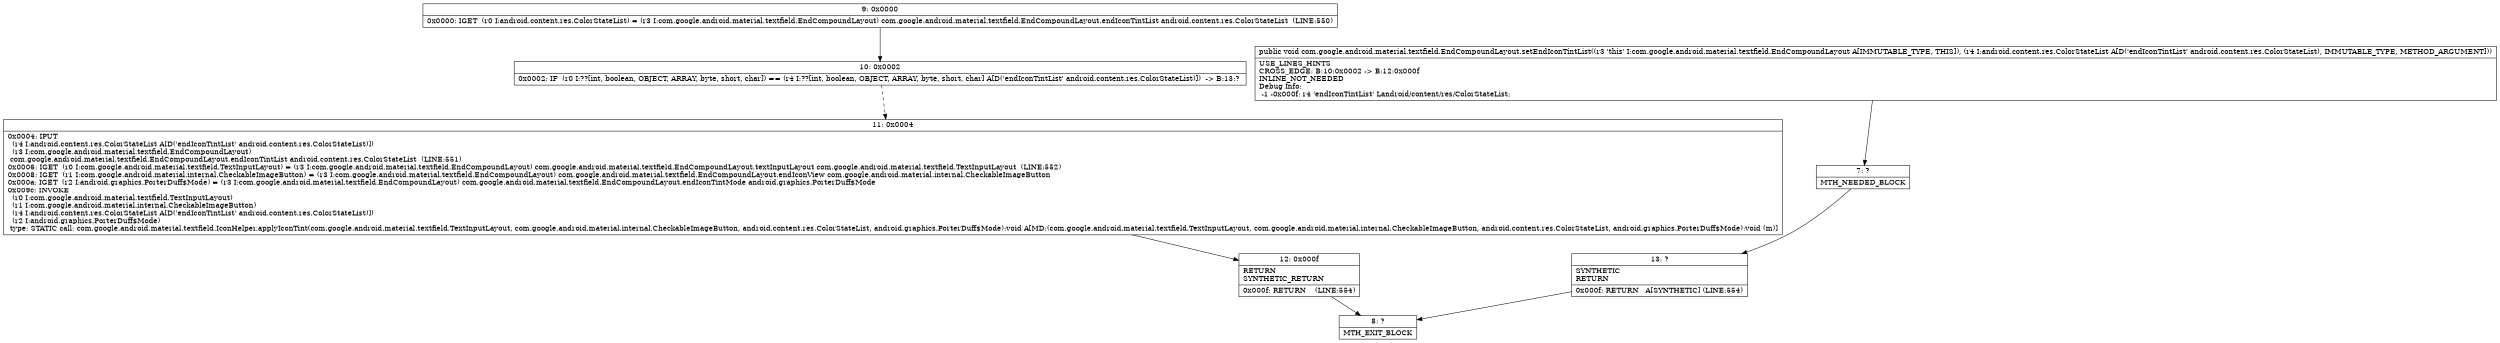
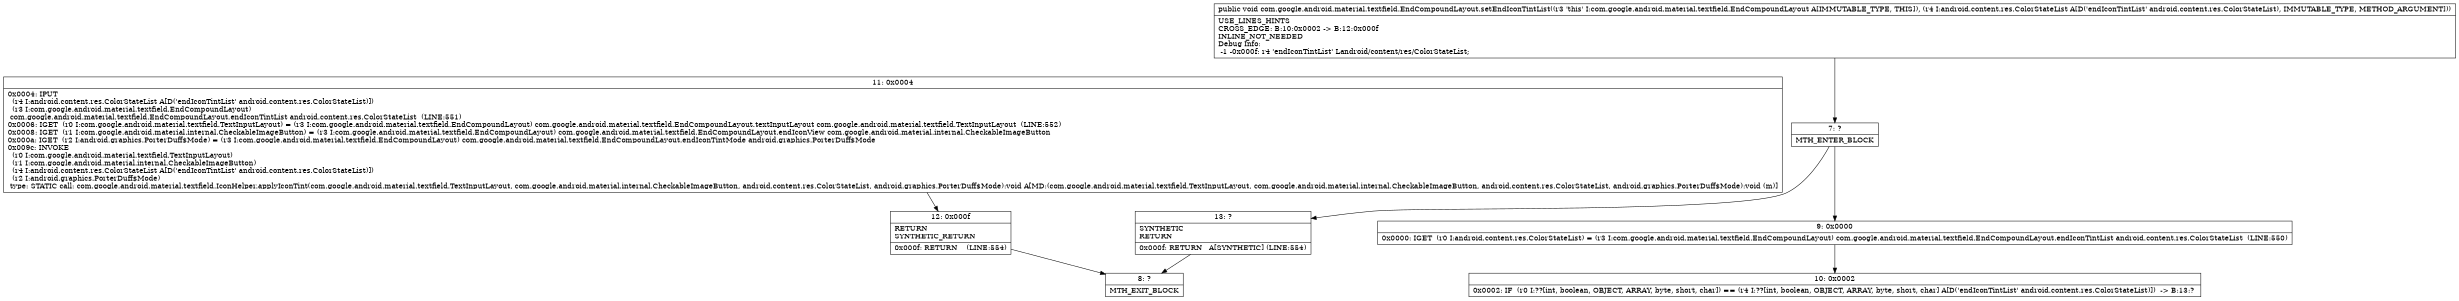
  digraph {
    node [shape=record]
-   n1 [label="{7\:\ ?|MTH_NEEDED_BLOCK\l}"]
+   n1 [label="{7\:\ ?|MTH_ENTER_BLOCK\l}"]
    n2 [label="{9\:\ 0x0000|0x0000: IGET  (r0 I:android.content.res.ColorStateList) = (r3 I:com.google.android.material.textfield.EndCompoundLayout) com.google.android.material.textfield.EndCompoundLayout.endIconTintList android.content.res.ColorStateList  (LINE:550)\l}"]
    n3 [label="{13\:\ ?|SYNTHETIC\lRETURN\l|0x000f: RETURN   A[SYNTHETIC] (LINE:554)\l}"]
    n4 [label="{10\:\ 0x0002|0x0002: IF  (r0 I:??[int, boolean, OBJECT, ARRAY, byte, short, char]) == (r4 I:??[int, boolean, OBJECT, ARRAY, byte, short, char] A[D('endIconTintList' android.content.res.ColorStateList)])  \-\> B:13:? \l}"]
    n5 [label="{11\:\ 0x0004|0x0004: IPUT  \l  (r4 I:android.content.res.ColorStateList A[D('endIconTintList' android.content.res.ColorStateList)])\l  (r3 I:com.google.android.material.textfield.EndCompoundLayout)\l com.google.android.material.textfield.EndCompoundLayout.endIconTintList android.content.res.ColorStateList  (LINE:551)\l0x0006: IGET  (r0 I:com.google.android.material.textfield.TextInputLayout) = (r3 I:com.google.android.material.textfield.EndCompoundLayout) com.google.android.material.textfield.EndCompoundLayout.textInputLayout com.google.android.material.textfield.TextInputLayout  (LINE:552)\l0x0008: IGET  (r1 I:com.google.android.material.internal.CheckableImageButton) = (r3 I:com.google.android.material.textfield.EndCompoundLayout) com.google.android.material.textfield.EndCompoundLayout.endIconView com.google.android.material.internal.CheckableImageButton \l0x000a: IGET  (r2 I:android.graphics.PorterDuff$Mode) = (r3 I:com.google.android.material.textfield.EndCompoundLayout) com.google.android.material.textfield.EndCompoundLayout.endIconTintMode android.graphics.PorterDuff$Mode \l0x009c: INVOKE  \l  (r0 I:com.google.android.material.textfield.TextInputLayout)\l  (r1 I:com.google.android.material.internal.CheckableImageButton)\l  (r4 I:android.content.res.ColorStateList A[D('endIconTintList' android.content.res.ColorStateList)])\l  (r2 I:android.graphics.PorterDuff$Mode)\l type: STATIC call: com.google.android.material.textfield.IconHelper.applyIconTint(com.google.android.material.textfield.TextInputLayout, com.google.android.material.internal.CheckableImageButton, android.content.res.ColorStateList, android.graphics.PorterDuff$Mode):void A[MD:(com.google.android.material.textfield.TextInputLayout, com.google.android.material.internal.CheckableImageButton, android.content.res.ColorStateList, android.graphics.PorterDuff$Mode):void (m)]\l}"]
    n6 [label="{12\:\ 0x000f|RETURN\lSYNTHETIC_RETURN\l|0x000f: RETURN    (LINE:554)\l}"]
    n7 [label="{8\:\ ?|MTH_EXIT_BLOCK\l}"]
    n8 [label="{public void com.google.android.material.textfield.EndCompoundLayout.setEndIconTintList((r3 'this' I:com.google.android.material.textfield.EndCompoundLayout A[IMMUTABLE_TYPE, THIS]), (r4 I:android.content.res.ColorStateList A[D('endIconTintList' android.content.res.ColorStateList), IMMUTABLE_TYPE, METHOD_ARGUMENT]))  | USE_LINES_HINTS\lCROSS_EDGE: B:10:0x0002 \-\> B:12:0x000f\lINLINE_NOT_NEEDED\lDebug Info:\l  \-1 \-0x000f: r4 'endIconTintList' Landroid\/content\/res\/ColorStateList;\l}"]
+   n1 -> n2
    n1 -> n3
    n2 -> n4
    n3 -> n7
-   n4 -> n5 [style=dashed]
    n5 -> n6
    n6 -> n7
    n8 -> n1
  }
